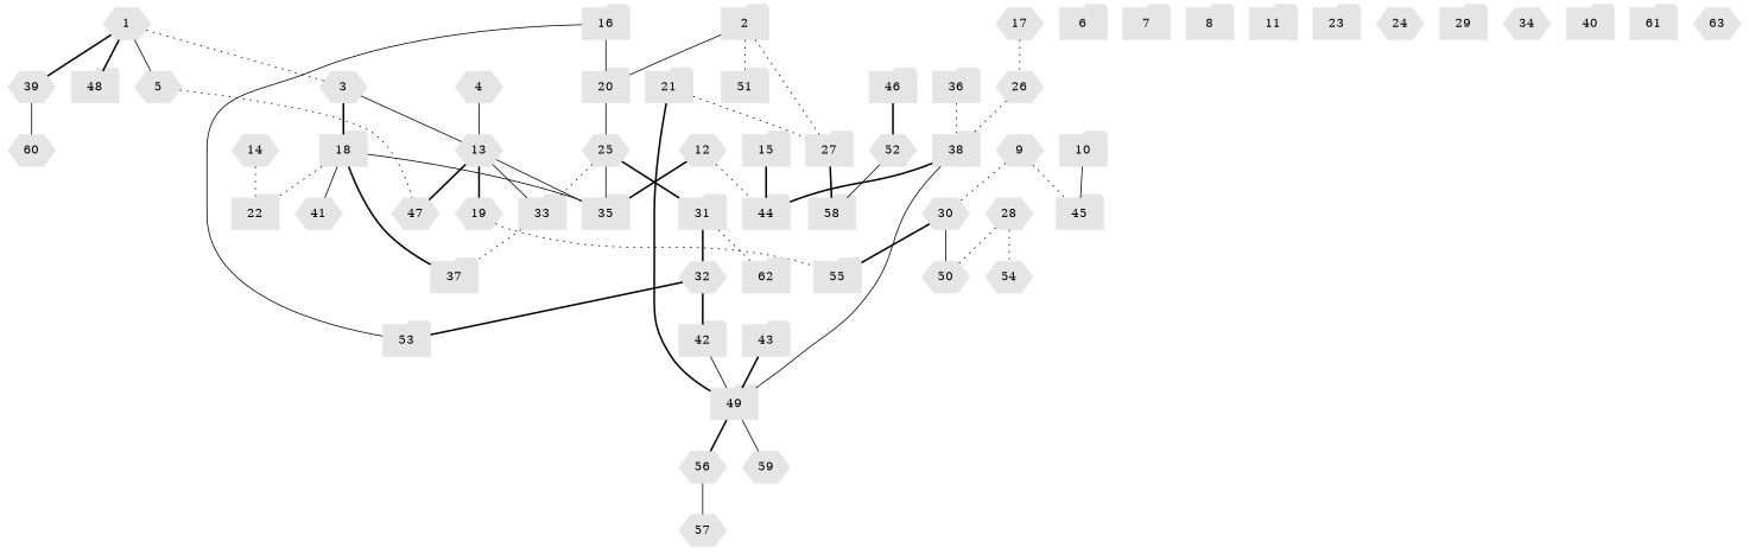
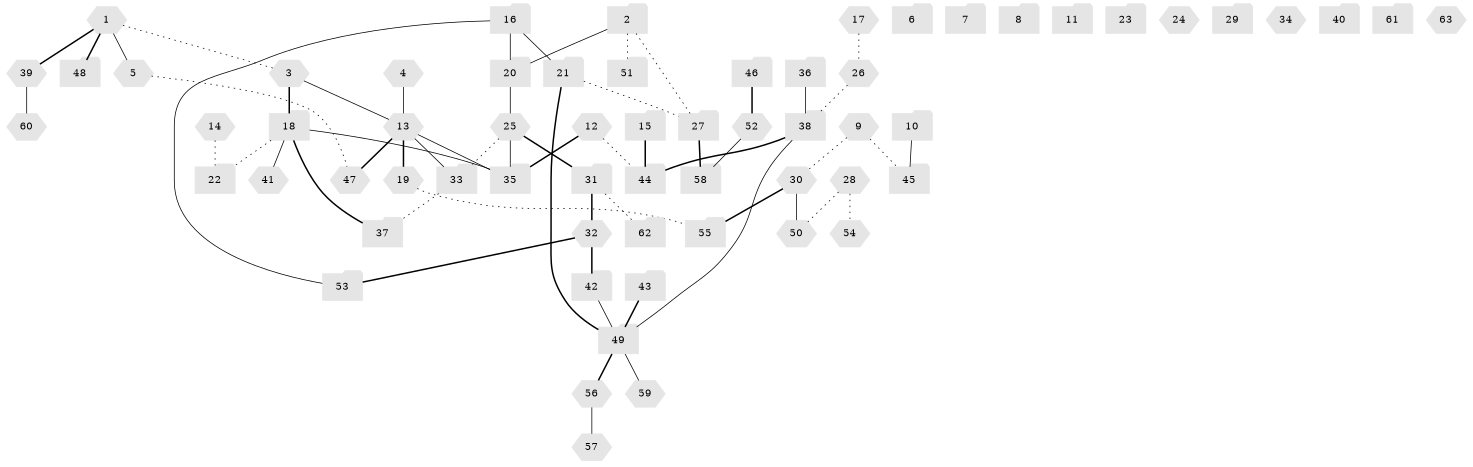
  graph {
    node [color=gray90 shape=folder style=filled]
    edge [style=solid]
    1 [shape=hexagon]
    3 [shape=hexagon]
    5 [shape=hexagon]
    39 [shape=hexagon]
    48
    13 [shape=hexagon]
    18
    47 [shape=hexagon]
    60 [shape=hexagon]
    2
    20
    27
    51
    25 [shape=hexagon]
    58
    35
    19 [shape=hexagon]
    33
    22
    37
    41 [shape=hexagon]
    4 [shape=hexagon]
    6
    7
    8
    9 [shape=hexagon]
    30 [shape=hexagon]
    45
    55
    50 [shape=hexagon]
    10
    11
    12 [shape=hexagon]
    44
    14 [shape=hexagon]
    15
    16
    21
    53
    49
    17 [shape=hexagon]
    26 [shape=hexagon]
    38
    31
    56 [shape=hexagon]
    59 [shape=hexagon]
    23
    24 [shape=hexagon]
    32 [shape=hexagon]
    62
    28 [shape=hexagon]
    54 [shape=hexagon]
    29
    42
    34 [shape=hexagon]
    36
    40
    43
    52 [shape=hexagon]
    46
    57 [shape=hexagon]
    61
    63 [shape=hexagon]
    1 -- 3 [style=dotted]
    1 -- 5
    1 -- 39 [style=bold]
    1 -- 48 [style=bold]
    3 -- 13
    3 -- 18 [style=bold]
    5 -- 47 [style=dotted]
    39 -- 60
    13 -- 47 [style=bold]
    13 -- 35
    13 -- 19 [style=bold]
    13 -- 33
    18 -- 35
    18 -- 22 [style=dotted]
    18 -- 37 [style=bold]
    18 -- 41
    2 -- 20
    2 -- 27 [style=dotted]
    2 -- 51 [style=dotted]
    20 -- 25
    27 -- 58 [style=bold]
    25 -- 35
    25 -- 33 [style=dotted]
    25 -- 31 [style=bold]
    19 -- 55 [style=dotted]
    33 -- 37 [style=dotted]
    4 -- 13
    9 -- 30 [style=dotted]
    9 -- 45 [style=dotted]
    30 -- 55 [style=bold]
    30 -- 50
    10 -- 45
    12 -- 35 [style=bold]
    12 -- 44 [style=dotted]
    14 -- 22 [style=dotted]
    15 -- 44 [style=bold]
    16 -- 20
+   16 -- 21
    16 -- 53
    21 -- 27 [style=dotted]
    21 -- 49 [style=bold]
    49 -- 56 [style=bold]
    49 -- 59
    17 -- 26 [style=dotted]
    26 -- 38 [style=dotted]
    38 -- 44 [style=bold]
    38 -- 49
    31 -- 32 [style=bold]
    31 -- 62 [style=dotted]
    56 -- 57
    32 -- 53 [style=bold]
    32 -- 42 [style=bold]
    28 -- 50 [style=dotted]
    28 -- 54 [style=dotted]
    42 -- 49
-   36 -- 38 [style=dotted]
+   36 -- 38
    43 -- 49 [style=bold]
    52 -- 58
    46 -- 52 [style=bold]
  }
